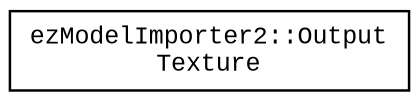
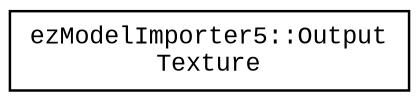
  digraph {
    rankdir=LR
    fontname="Liberation Mono"
-   n1 [color=black fillcolor=white fontname="Liberation Mono" fontsize=10 height=0.2 label="ezModelImporter2::Output\lTexture" shape=record style=filled width=0.4]
+   n1 [color=black fillcolor=white fontname="Liberation Mono" fontsize=10 height=0.2 label="ezModelImporter5::Output\lTexture" shape=record style=filled width=0.4]
  }
